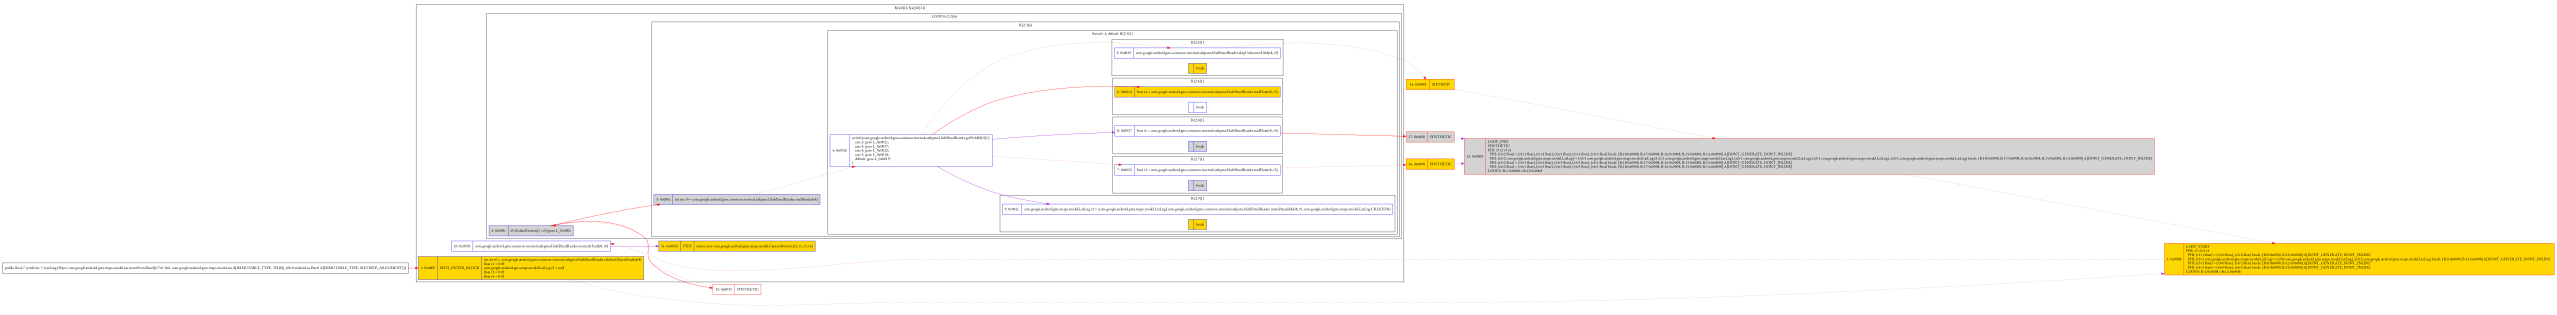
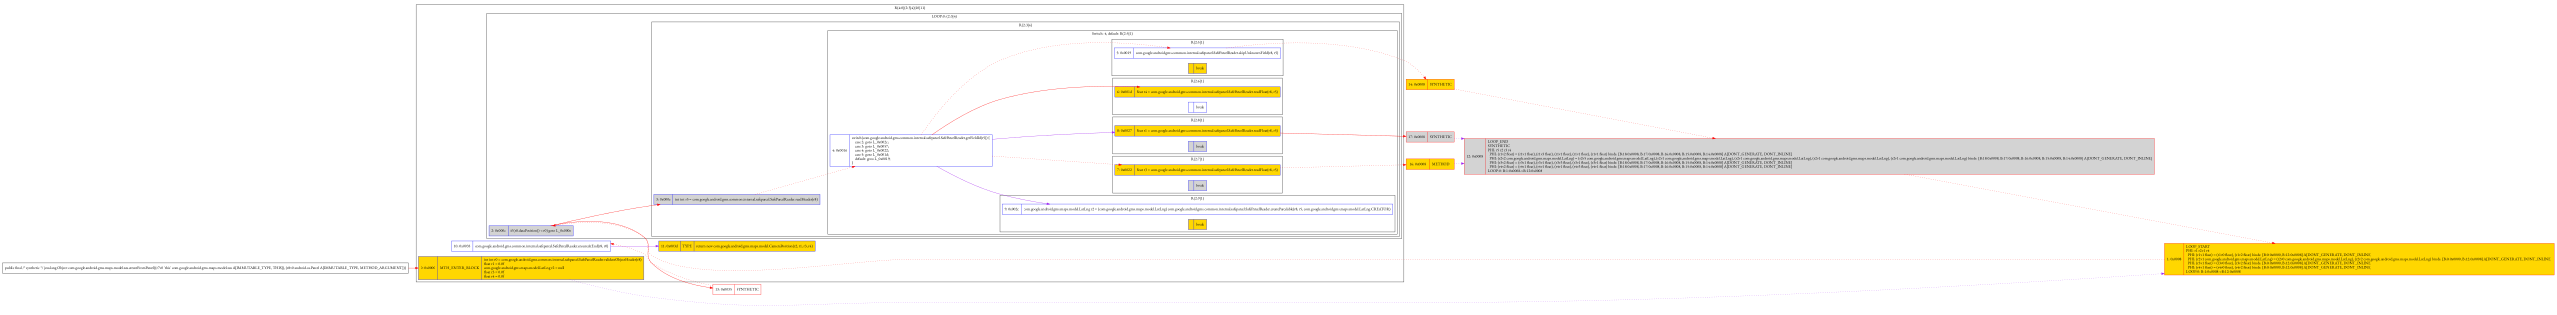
  digraph {
    fontname="EB Garamond"
    rankdir=LR
    node [color=blue fillcolor=gold fontname="EB Garamond" shape=record style=filled]
    edge [color=red fontname="EB Garamond" style=dotted]
    n1 [fillcolor=white label="{9\:\ 0x002c|com.google.android.gms.maps.model.LatLng r2 = (com.google.android.gms.maps.model.LatLng) com.google.android.gms.common.internal.safeparcel.SafeParcelReader.createParcelable(r8, r5, com.google.android.gms.maps.model.LatLng.CREATOR)\l}"]
    n2 [label="{|break\l}"]
-   n3 [fillcolor=white label="{8\:\ 0x0027|float r1 = com.google.android.gms.common.internal.safeparcel.SafeParcelReader.readFloat(r8, r5)\l}"]
+   n3 [label="{8\:\ 0x0027|float r1 = com.google.android.gms.common.internal.safeparcel.SafeParcelReader.readFloat(r8, r5)\l}"]
    n4 [fillcolor=lightgrey label="{|break\l}"]
-   n5 [fillcolor=white label="{7\:\ 0x0022|float r3 = com.google.android.gms.common.internal.safeparcel.SafeParcelReader.readFloat(r8, r5)\l}"]
+   n5 [label="{7\:\ 0x0022|float r3 = com.google.android.gms.common.internal.safeparcel.SafeParcelReader.readFloat(r8, r5)\l}"]
    n6 [fillcolor=lightgrey label="{|break\l}"]
    n7 [label="{6\:\ 0x001d|float r4 = com.google.android.gms.common.internal.safeparcel.SafeParcelReader.readFloat(r8, r5)\l}"]
    n8 [fillcolor=white label="{|break\l}"]
    n9 [fillcolor=white label="{5\:\ 0x0019|com.google.android.gms.common.internal.safeparcel.SafeParcelReader.skipUnknownField(r8, r5)\l}"]
    n10 [label="{|break\l}"]
    n11 [fillcolor=white label="{4\:\ 0x0016|switch(com.google.android.gms.common.internal.safeparcel.SafeParcelReader.getFieldId(r5)) \{\l    case 2: goto L_0x002c;\l    case 3: goto L_0x0057;\l    case 4: goto L_0x0022;\l    case 5: goto L_0x001d;\l    default: goto L_0x0019;\l\}\l}"]
    n12 [fillcolor=lightgrey label="{3\:\ 0x000e|int int r5 = com.google.android.gms.common.internal.safeparcel.SafeParcelReader.readHeader(r8)\l}"]
    n13 [fillcolor=lightgrey label="{2\:\ 0x000c|if (r8.dataPosition() \< r0) goto L_0x000e\l}"]
    n14 [label="{0\:\ 0x0000|MTH_ENTER_BLOCK\l|int int r0 = com.google.android.gms.common.internal.safeparcel.SafeParcelReader.validateObjectHeader(r8)\lfloat r1 = 0.0f\lcom.google.android.gms.maps.model.LatLng r2 = null\lfloat r3 = 0.0f\lfloat r4 = 0.0f\l}"]
    n15 [fillcolor=white label="{10\:\ 0x0035|com.google.android.gms.common.internal.safeparcel.SafeParcelReader.ensureAtEnd(r8, r0)\l}"]
    n16 [label="{11\:\ 0x003d|TYPE\l|return new com.google.android.gms.maps.model.CameraPosition(r2, r1, r3, r4)\l}"]
    n17 [color=red fillcolor=lightgrey label="{17\:\ 0x0008|SYNTHETIC\l}"]
-   n18 [color=red label="{16\:\ 0x0008|SYNTHETIC\l}"]
-   n19 [color=red label="{14\:\ 0x0008|METHOD\l}"]
+   n18 [color=red label="{16\:\ 0x0008|METHOD\l}"]
+   n19 [color=red label="{14\:\ 0x0008|SYNTHETIC\l}"]
    n20 [color=red fillcolor=white label="{13\:\ 0x0035|SYNTHETIC\l}"]
    n21 [color=red label="{1\:\ 0x0008|LOOP_START\lPHI: r1 r2 r1 r4 \l  PHI: (r1v1 float) = (r1v0 float), (r1v2 float) binds: [B:0:0x0000, B:12:0x0008] A[DONT_GENERATE, DONT_INLINE]\l  PHI: (r2v1 com.google.android.gms.maps.model.LatLng) = (r2v0 com.google.android.gms.maps.model.LatLng), (r2v2 com.google.android.gms.maps.model.LatLng) binds: [B:0:0x0000, B:12:0x0008] A[DONT_GENERATE, DONT_INLINE]\l  PHI: (r3v1 float) = (r3v0 float), (r3v2 float) binds: [B:0:0x0000, B:12:0x0008] A[DONT_GENERATE, DONT_INLINE]\l  PHI: (r4v1 float) = (r4v0 float), (r4v2 float) binds: [B:0:0x0000, B:12:0x0008] A[DONT_GENERATE, DONT_INLINE]\lLOOP:0: B:1:0x0008\-\>B:12:0x0008\l}"]
    n22 [color=red fillcolor=lightgrey label="{12\:\ 0x0008|LOOP_END\lSYNTHETIC\lPHI: r5 r2 r3 r4 \l  PHI: (r1v2 float) = (r1v1 float), (r1v3 float), (r1v1 float), (r1v1 float), (r1v1 float) binds: [B:18:0x0008, B:17:0x0008, B:16:0x0008, B:15:0x0008, B:14:0x0008] A[DONT_GENERATE, DONT_INLINE]\l  PHI: (r2v2 com.google.android.gms.maps.model.LatLng) = (r2v5 com.google.android.gms.maps.model.LatLng), (r2v1 com.google.android.gms.maps.model.LatLng), (r2v1 com.google.android.gms.maps.model.LatLng), (r2v1 com.google.android.gms.maps.model.LatLng), (r2v1 com.google.android.gms.maps.model.LatLng) binds: [B:18:0x0008, B:17:0x0008, B:16:0x0008, B:15:0x0008, B:14:0x0008] A[DONT_GENERATE, DONT_INLINE]\l  PHI: (r3v2 float) = (r3v1 float), (r3v1 float), (r3v3 float), (r3v1 float), (r3v1 float) binds: [B:18:0x0008, B:17:0x0008, B:16:0x0008, B:15:0x0008, B:14:0x0008] A[DONT_GENERATE, DONT_INLINE]\l  PHI: (r4v2 float) = (r4v1 float), (r4v1 float), (r4v1 float), (r4v3 float), (r4v1 float) binds: [B:18:0x0008, B:17:0x0008, B:16:0x0008, B:15:0x0008, B:14:0x0008] A[DONT_GENERATE, DONT_INLINE]\lLOOP:0: B:1:0x0008\-\>B:12:0x0008\l}"]
    n23 [fillcolor=white label="{public final \/* synthetic *\/ java.lang.Object com.google.android.gms.maps.model.zza.createFromParcel((r7v0 'this' com.google.android.gms.maps.model.zza A[IMMUTABLE_TYPE, THIS]), (r8v0 android.os.Parcel A[IMMUTABLE_TYPE, METHOD_ARGUMENT])) }" color=""]
    subgraph cluster_1 {
      label="R(4:0|(2:3|4)|10|11)"
      n14
      n15
      n16
      subgraph cluster_2 {
        label="LOOP:0: (2:3|4)"
        n13
        subgraph cluster_3 {
          label="R(2:3|4)"
          n12
          subgraph cluster_4 {
            label="Switch: 4, default: R(2:5|1)"
            n11
            subgraph cluster_5 {
              label="R(2:9|1)"
              n1
              n2
            }
            subgraph cluster_6 {
              label="R(2:8|1)"
              n3
              n4
            }
            subgraph cluster_7 {
              label="R(2:7|1)"
              n5
              n6
            }
            subgraph cluster_8 {
              label="R(2:6|1)"
              n7
              n8
            }
            subgraph cluster_9 {
              label="R(2:5|1)"
              n9
              n10
            }
          }
        }
      }
    }
    n3 -> n17 [style=solid]
    n5 -> n18
    n9 -> n19
    n11 -> n1 [color=purple style=solid]
    n11 -> n3 [color=purple style=solid]
    n11 -> n5
    n11 -> n7 [style=solid]
    n11 -> n9
    n12 -> n11
    n13 -> n12 [style=solid]
    n13 -> n20 [style=solid]
    n14 -> n21 [color=purple]
    n15 -> n16 [color=purple style=solid]
    n17 -> n22 [color=purple]
    n18 -> n22 [color=purple]
    n19 -> n22
    n20 -> n15
    n21 -> n13
    n22 -> n21
    n23 -> n14 [style=solid]
  }
